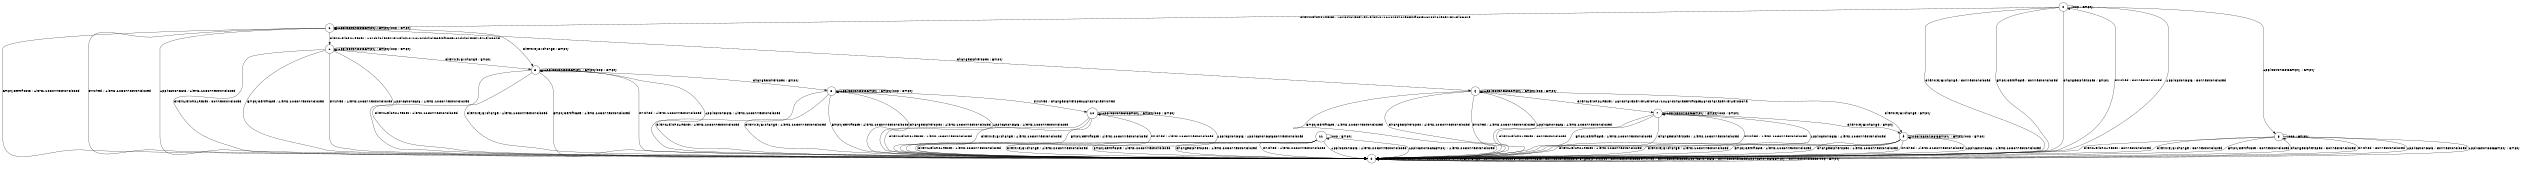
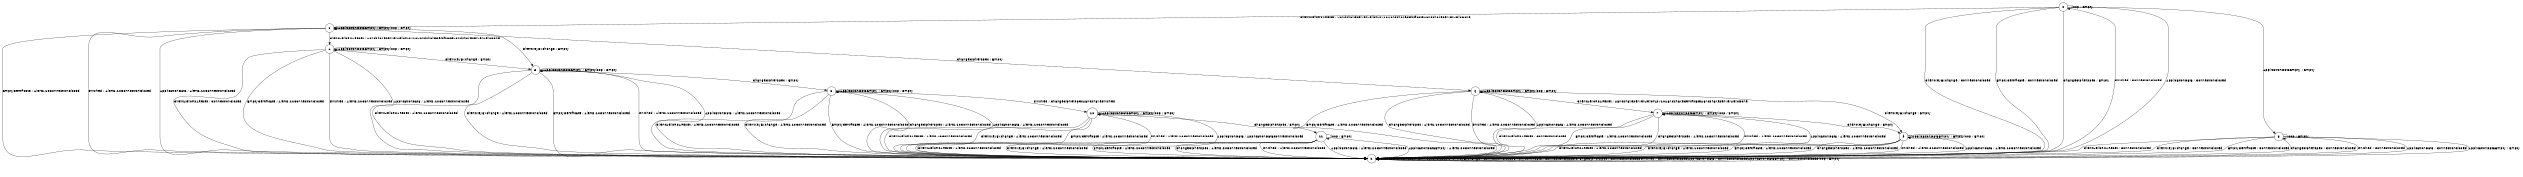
  digraph {
    fontname="DejaVu Sans"
    node [fontname="DejaVu Sans" shape=circle]
    edge [fontname="DejaVu Sans"]
    n1 [label=0]
    n2 [label=1]
    n3 [label=2]
    n4 [label=3]
    n5 [label=4]
    n6 [label=5]
    n7 [label=6]
    n8 [label=8]
    n9 [label=7]
    n10 [label=9]
    n11 [label=10]
    n12 [label=11]
    n1 -> n1 [label="loop / Empty"]
    n1 -> n2 [label="ClientHelloRSAReset / HandshakeServerHelloTLSv10HandshakeCertificateHandshakeServerHelloDone"]
    n1 -> n3 [label="ClientKeyExchange / ConnectionClosed"]
    n1 -> n3 [label="EmptyCertificate / ConnectionClosed"]
    n1 -> n3 [label="ChangeCipherSpec / Empty"]
    n1 -> n3 [label="Finished / ConnectionClosed"]
    n1 -> n3 [label="ApplicationData / ConnectionClosed"]
    n1 -> n4 [label="ApplicationDataEmpty / Empty"]
    n2 -> n2 [label="ApplicationDataEmpty / Empty"]
    n2 -> n2 [label="loop / Empty"]
    n2 -> n3 [label="EmptyCertificate / Alert2.10ConnectionClosed"]
    n2 -> n3 [label="Finished / Alert2.10ConnectionClosed"]
    n2 -> n3 [label="ApplicationData / Alert2.10ConnectionClosed"]
    n2 -> n5 [label="ClientHelloRSAReset / HandshakeServerHelloTLSv10HandshakeCertificateHandshakeServerHelloDone"]
    n2 -> n6 [label="ClientKeyExchange / Empty"]
    n2 -> n7 [label="ChangeCipherSpec / Empty"]
    n3 -> n3 [label="ClientHelloRSAReset / ConnectionClosed"]
    n3 -> n3 [label="ClientKeyExchange / ConnectionClosed"]
    n3 -> n3 [label="EmptyCertificate / ConnectionClosed"]
    n3 -> n3 [label="ChangeCipherSpec / ConnectionClosed"]
    n3 -> n3 [label="Finished / ConnectionClosed"]
    n3 -> n3 [label="ApplicationData / ConnectionClosed"]
    n3 -> n3 [label="ApplicationDataEmpty / ConnectionClosed"]
    n3 -> n3 [label="loop / Empty"]
    n4 -> n3 [label="ClientHelloRSAReset / ConnectionClosed"]
    n4 -> n3 [label="ClientKeyExchange / ConnectionClosed"]
    n4 -> n3 [label="EmptyCertificate / ConnectionClosed"]
    n4 -> n3 [label="ChangeCipherSpec / ConnectionClosed"]
    n4 -> n3 [label="Finished / ConnectionClosed"]
    n4 -> n3 [label="ApplicationData / ConnectionClosed"]
    n4 -> n3 [label="ApplicationDataEmpty / Empty"]
    n4 -> n4 [label="loop / Empty"]
    n5 -> n3 [label="ClientHelloRSAReset / ConnectionClosed"]
    n5 -> n3 [label="EmptyCertificate / Alert2.10ConnectionClosed"]
    n5 -> n3 [label="Finished / Alert2.10ConnectionClosed"]
    n5 -> n3 [label="ApplicationData / Alert2.10ConnectionClosed"]
    n5 -> n5 [label="ApplicationDataEmpty / Empty"]
    n5 -> n5 [label="loop / Empty"]
    n5 -> n6 [label="ClientKeyExchange / Empty"]
    n6 -> n3 [label="ClientHelloRSAReset / Alert2.10ConnectionClosed"]
    n6 -> n3 [label="ClientKeyExchange / Alert2.10ConnectionClosed"]
    n6 -> n3 [label="EmptyCertificate / Alert2.10ConnectionClosed"]
    n6 -> n3 [label="Finished / Alert2.10ConnectionClosed"]
    n6 -> n3 [label="ApplicationData / Alert2.10ConnectionClosed"]
    n6 -> n6 [label="ApplicationDataEmpty / Empty"]
    n6 -> n6 [label="loop / Empty"]
    n6 -> n8 [label="ChangeCipherSpec / Empty"]
    n7 -> n3 [label="EmptyCertificate / Alert2.10ConnectionClosed"]
    n7 -> n3 [label="ChangeCipherSpec / Alert2.10ConnectionClosed"]
    n7 -> n3 [label="Finished / Alert2.10ConnectionClosed"]
    n7 -> n3 [label="ApplicationData / Alert2.10ConnectionClosed"]
    n7 -> n7 [label="ApplicationDataEmpty / Empty"]
    n7 -> n7 [label="loop / Empty"]
    n7 -> n9 [label="ClientHelloRSAReset / HandshakeServerHelloTLSv10HandshakeCertificateHandshakeServerHelloDone"]
    n7 -> n10 [label="ClientKeyExchange / Empty"]
    n8 -> n3 [label="ClientHelloRSAReset / Alert2.10ConnectionClosed"]
    n8 -> n3 [label="ClientKeyExchange / Alert2.10ConnectionClosed"]
    n8 -> n3 [label="EmptyCertificate / Alert2.10ConnectionClosed"]
    n8 -> n3 [label="ChangeCipherSpec / Alert2.10ConnectionClosed"]
    n8 -> n3 [label="ApplicationData / Alert2.10ConnectionClosed"]
    n8 -> n8 [label="ApplicationDataEmpty / Empty"]
    n8 -> n8 [label="loop / Empty"]
    n8 -> n11 [label="Finished / ChangeCipherSpecHandshakeFinished"]
    n9 -> n3 [label="ClientHelloRSAReset / ConnectionClosed"]
    n9 -> n3 [label="EmptyCertificate / Alert2.10ConnectionClosed"]
    n9 -> n3 [label="ChangeCipherSpec / Alert2.10ConnectionClosed"]
    n9 -> n3 [label="Finished / Alert2.10ConnectionClosed"]
    n9 -> n3 [label="ApplicationData / Alert2.10ConnectionClosed"]
    n9 -> n9 [label="ApplicationDataEmpty / Empty"]
    n9 -> n9 [label="loop / Empty"]
    n9 -> n10 [label="ClientKeyExchange / Empty"]
    n10 -> n3 [label="ClientHelloRSAReset / Alert2.10ConnectionClosed"]
    n10 -> n3 [label="ClientKeyExchange / Alert2.10ConnectionClosed"]
    n10 -> n3 [label="EmptyCertificate / Alert2.10ConnectionClosed"]
    n10 -> n3 [label="ChangeCipherSpec / Alert2.10ConnectionClosed"]
    n10 -> n3 [label="Finished / Alert2.51ConnectionClosed"]
    n10 -> n3 [label="ApplicationData / Alert2.10ConnectionClosed"]
    n10 -> n10 [label="ApplicationDataEmpty / Empty"]
    n10 -> n10 [label="loop / Empty"]
    n11 -> n3 [label="ClientHelloRSAReset / Alert2.40ConnectionClosed"]
    n11 -> n3 [label="ClientKeyExchange / Alert2.10ConnectionClosed"]
    n11 -> n3 [label="EmptyCertificate / Alert2.10ConnectionClosed"]
    n11 -> n3 [label="Finished / Alert2.10ConnectionClosed"]
    n11 -> n3 [label="ApplicationData / ApplicationDataConnectionClosed"]
    n11 -> n11 [label="ApplicationDataEmpty / Empty"]
    n11 -> n11 [label="loop / Empty"]
+   n11 -> n12 [label="ChangeCipherSpec / Empty"]
    n12 -> n3 [label="ClientHelloRSAReset / Alert2.20ConnectionClosed"]
    n12 -> n3 [label="ClientKeyExchange / Alert2.20ConnectionClosed"]
    n12 -> n3 [label="EmptyCertificate / Alert2.20ConnectionClosed"]
    n12 -> n3 [label="ChangeCipherSpec / Alert2.20ConnectionClosed"]
    n12 -> n3 [label="Finished / Alert2.20ConnectionClosed"]
    n12 -> n3 [label="ApplicationData / Alert2.20ConnectionClosed"]
    n12 -> n3 [label="ApplicationDataEmpty / Alert2.20ConnectionClosed"]
    n12 -> n12 [label="loop / Empty"]
  }
